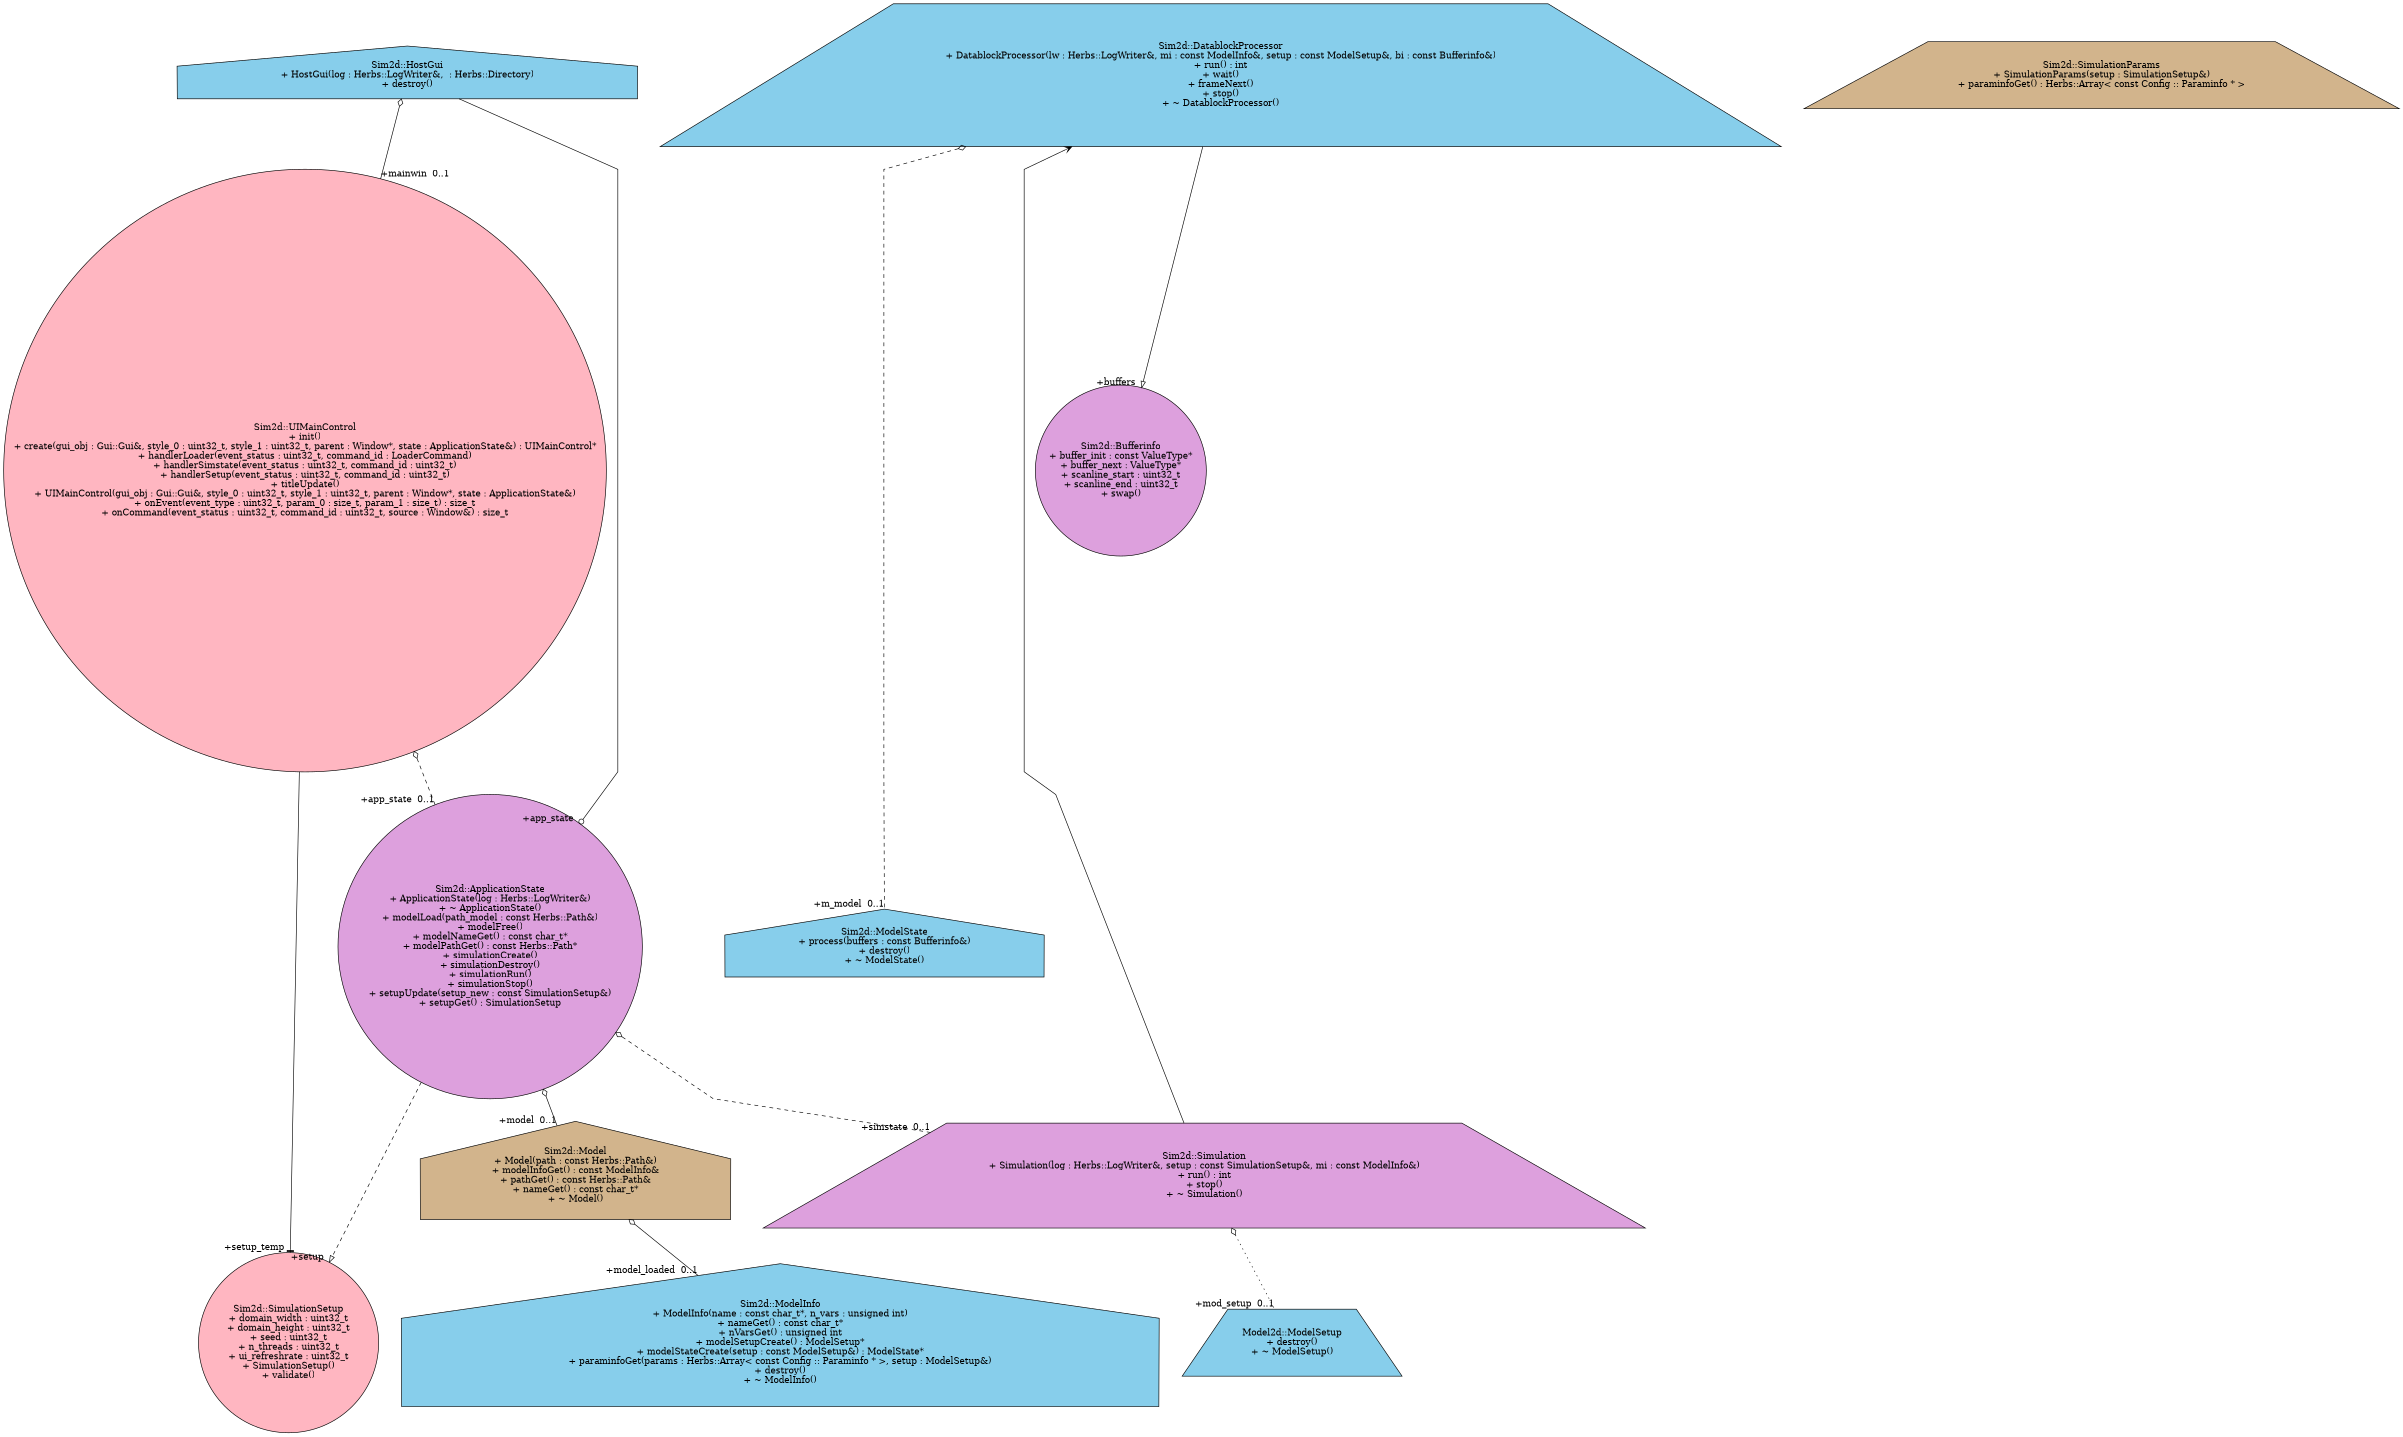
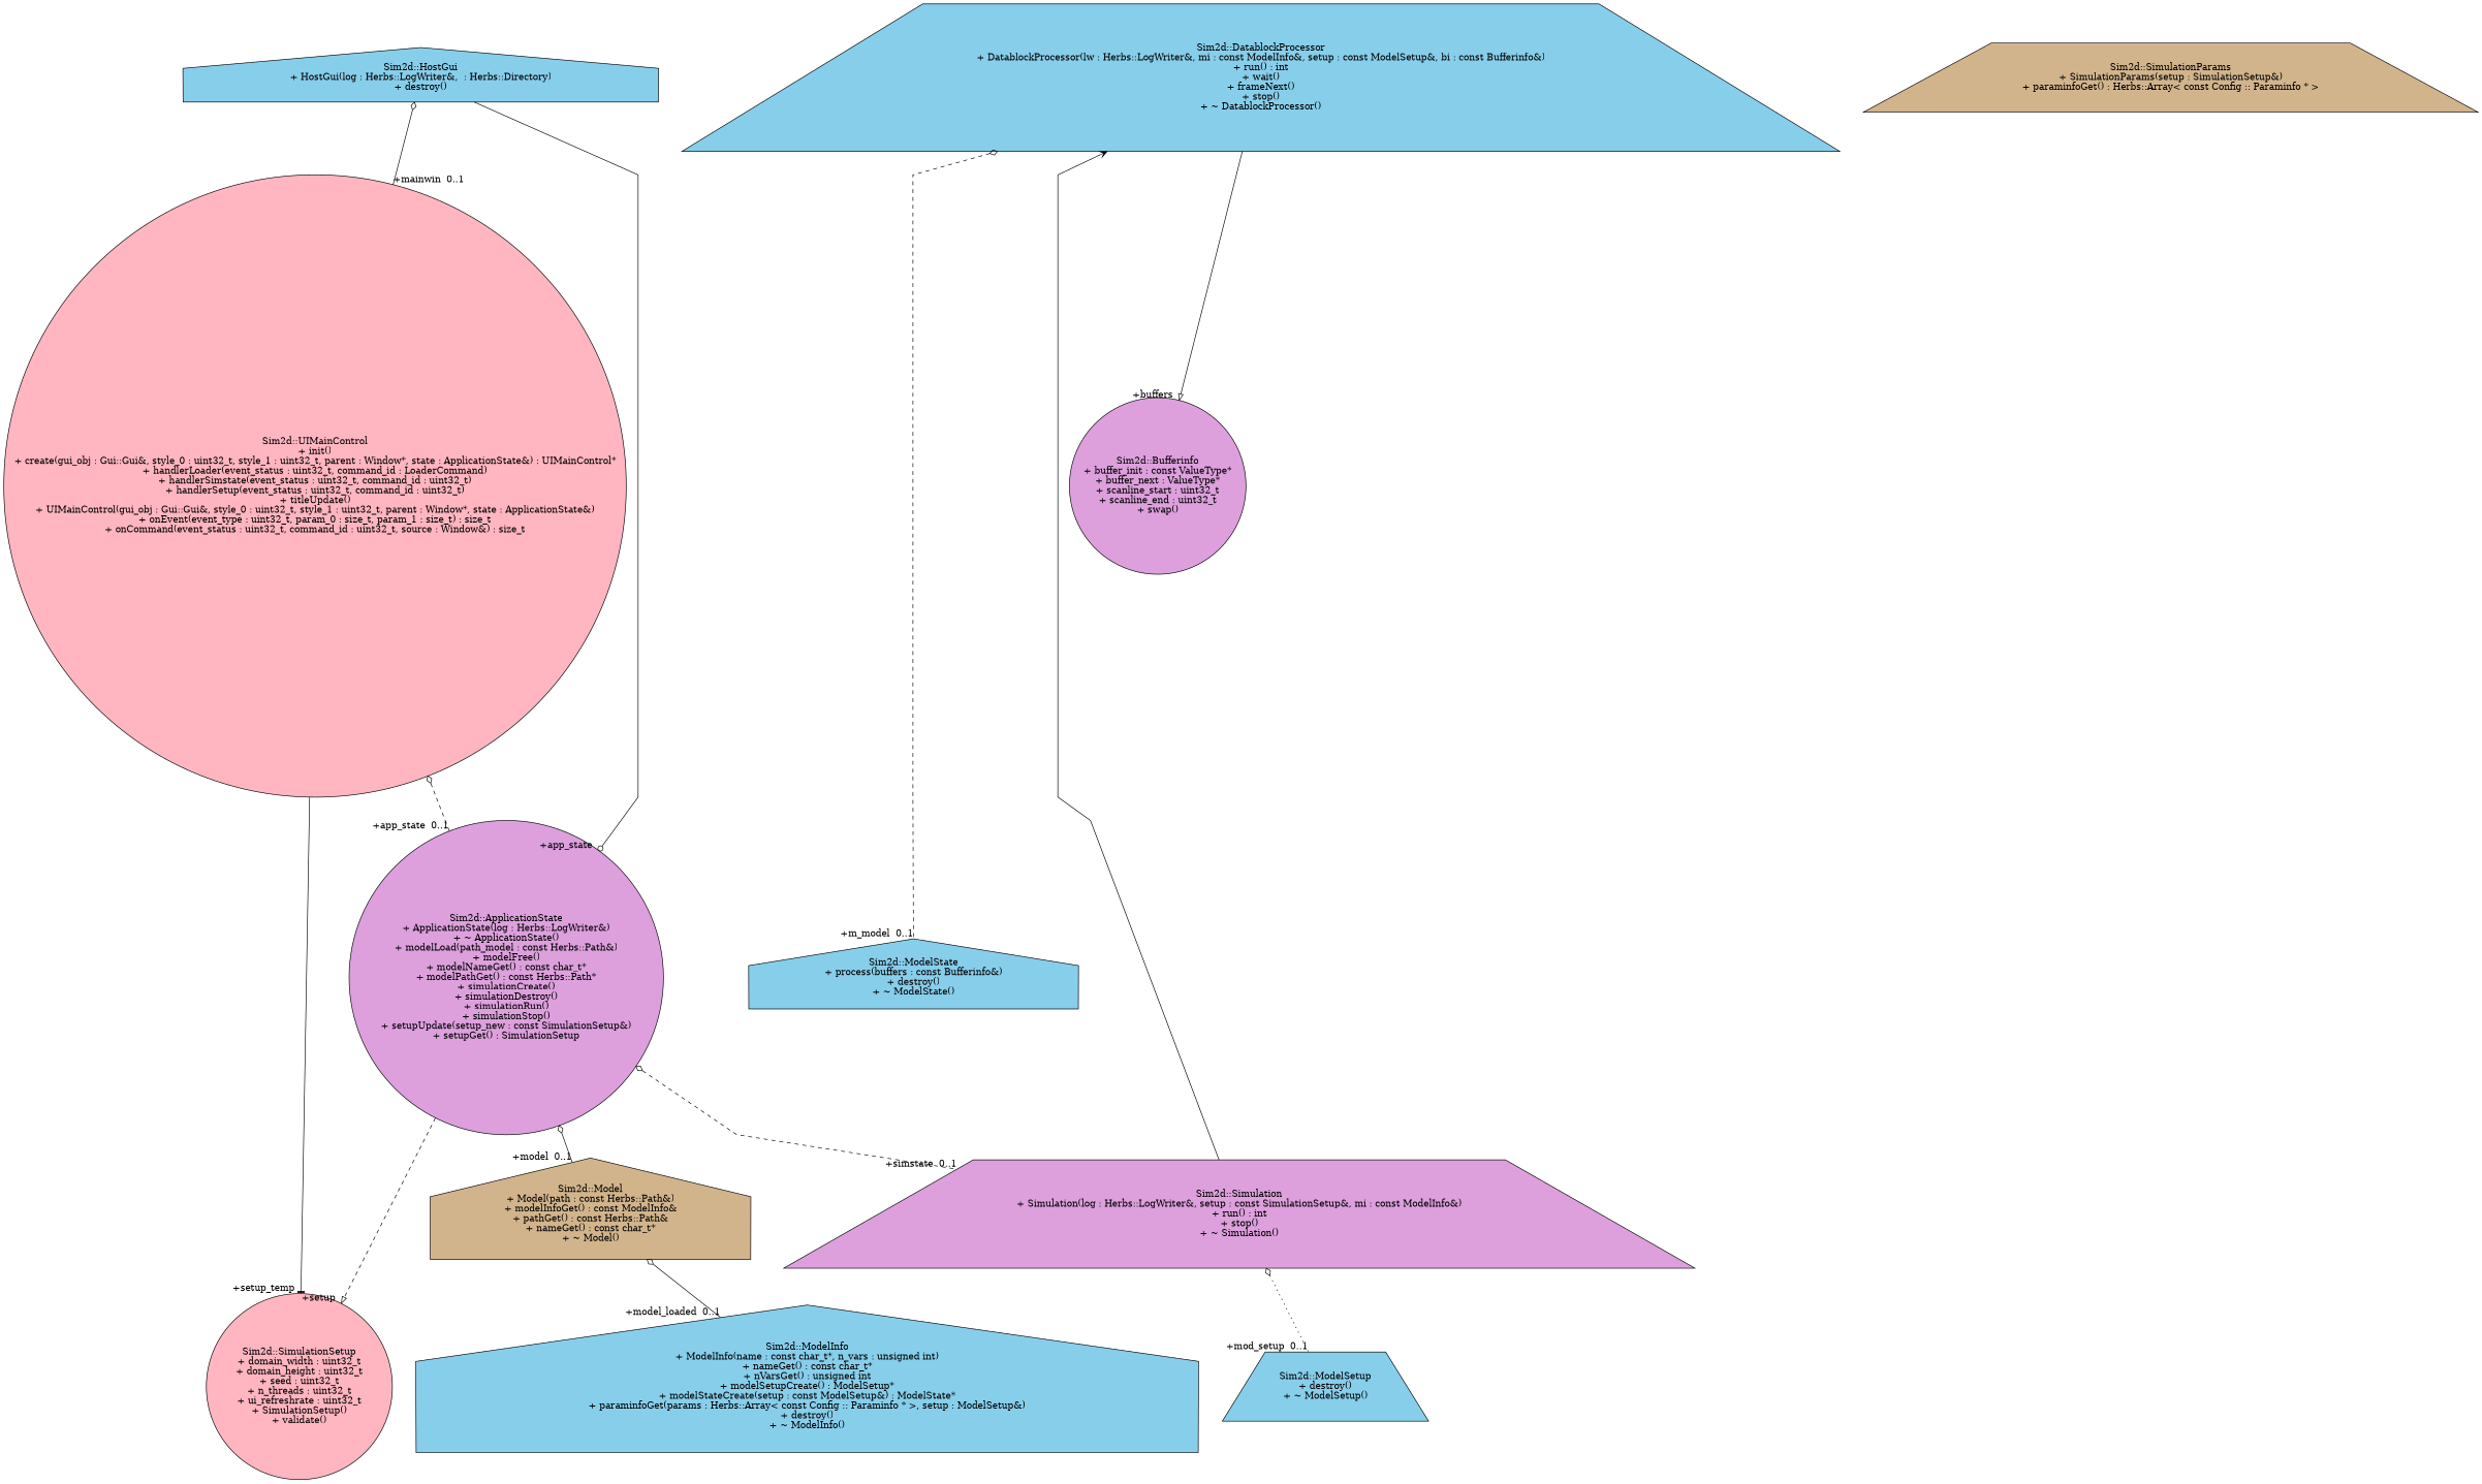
  digraph {
    nodesep=0.5
    rankdir=TB
    ranksep=0.5
    splines=polyline
    fontname="DejaVu Serif"
    node [shape=circle style=filled fillcolor=skyblue fontname="DejaVu Serif"]
    edge [taillabel="  " weight=0.001 style=solid fontname="DejaVu Serif" arrowtail=odiamond dir=back]
    n1 [height=1.66667 label="Sim2d::SimulationSetup\n+ domain_width : uint32_t\n+ domain_height : uint32_t\n+ seed : uint32_t\n+ n_threads : uint32_t\n+ ui_refreshrate : uint32_t\n+ SimulationSetup()\n+ validate()" width=2.63889 fillcolor=lightpink]
    n2 [height=2.80556 label="Sim2d::ApplicationState\n+ ApplicationState(log : Herbs::LogWriter&)\n+ ~ ApplicationState()\n+ modelLoad(path_model : const Herbs::Path&)\n+ modelFree()\n+ modelNameGet() : const char_t*\n+ modelPathGet() : const Herbs::Path*\n+ simulationCreate()\n+ simulationDestroy()\n+ simulationRun()\n+ simulationStop()\n+ setupUpdate(setup_new : const SimulationSetup&)\n+ setupGet() : SimulationSetup" width=5.06944 fillcolor=plum]
    n3 [height=1.34722 label="Sim2d::Model\n+ Model(path : const Herbs::Path&)\n+ modelInfoGet() : const ModelInfo&\n+ pathGet() : const Herbs::Path&\n+ nameGet() : const char_t*\n+ ~ Model()" shape=house width=3.55556 fillcolor=tan]
    n4 [height=1.13889 label="Sim2d::Simulation\n+ Simulation(log : Herbs::LogWriter&, setup : const SimulationSetup&, mi : const ModelInfo&)\n+ run() : int\n+ stop()\n+ ~ Simulation()" shape=trapezium width=8.80556 fillcolor=plum]
    n5 [height=1.25 label="Sim2d::Bufferinfo\n+ buffer_init : const ValueType*\n+ buffer_next : ValueType*\n+ scanline_start : uint32_t\n+ scanline_end : uint32_t\n+ swap()" width=3.11111 fillcolor=plum]
    n6 [height=1.55556 label="Sim2d::DatablockProcessor\n+ DatablockProcessor(lw : Herbs::LogWriter&, mi : const ModelInfo&, setup : const ModelSetup&, bi : const Bufferinfo&)\n+ run() : int\n+ wait()\n+ frameNext()\n+ stop()\n+ ~ DatablockProcessor()" shape=trapezium width=11.2917]
    n7 [height=0.930556 label="Sim2d::ModelState\n+ process(buffers : const Bufferinfo&)\n+ destroy()\n+ ~ ModelState()" shape=house width=3.69444]
    n8 [height=0.722222 label="Sim2d::HostGui\n+ HostGui(log : Herbs::LogWriter&,  : Herbs::Directory)\n+ destroy()" shape=house width=5.23611]
    n9 [height=2.18056 label="Sim2d::UIMainControl\n+ init()\n+ create(gui_obj : Gui::Gui&, style_0 : uint32_t, style_1 : uint32_t, parent : Window*, state : ApplicationState&) : UIMainControl*\n+ handlerLoader(event_status : uint32_t, command_id : LoaderCommand)\n+ handlerSimstate(event_status : uint32_t, command_id : uint32_t)\n+ handlerSetup(event_status : uint32_t, command_id : uint32_t)\n+ titleUpdate()\n+ UIMainControl(gui_obj : Gui::Gui&, style_0 : uint32_t, style_1 : uint32_t, parent : Window*, state : ApplicationState&)\n+ onEvent(event_type : uint32_t, param_0 : size_t, param_1 : size_t) : size_t\n+ onCommand(event_status : uint32_t, command_id : uint32_t, source : Window&) : size_t" width=12.2917 fillcolor=lightpink]
    n10 [height=1.97222 label="Sim2d::ModelInfo\n+ ModelInfo(name : const char_t*, n_vars : unsigned int)\n+ nameGet() : const char_t*\n+ nVarsGet() : unsigned int\n+ modelSetupCreate() : ModelSetup*\n+ modelStateCreate(setup : const ModelSetup&) : ModelState*\n+ paraminfoGet(params : Herbs::Array< const Config :: Paraminfo * >, setup : ModelSetup&)\n+ destroy()\n+ ~ ModelInfo()" shape=house width=8.86111]
-   n11 [height=0.722222 label="Model2d::ModelSetup\n+ destroy()\n+ ~ ModelSetup()" shape=trapezium width=2.08333]
+   n11 [height=0.722222 label="Sim2d::ModelSetup\n+ destroy()\n+ ~ ModelSetup()" shape=trapezium width=2.08333]
    n12 [height=0.722222 label="Sim2d::SimulationParams\n+ SimulationParams(setup : SimulationSetup&)\n+ paraminfoGet() : Herbs::Array< const Config :: Paraminfo * >" shape=trapezium width=6.02778 fillcolor=tan]
    n2 -> n1 [arrowhead=onormal headlabel="+setup  " style=dashed arrowtail="" dir=""]
    n2 -> n3 [headlabel="+model  0..1"]
    n2 -> n4 [headlabel="+simstate  0..1" style=dashed]
    n3 -> n10 [headlabel="+model_loaded  0..1"]
    n4 -> n11 [headlabel="+mod_setup  0..1" style=dotted]
    n6 -> n4 [arrowtail=vee headlabel="  "]
    n6 -> n5 [arrowhead=onormal headlabel="+buffers  " arrowtail="" dir=""]
    n6 -> n7 [headlabel="+m_model  0..1" style=dashed]
    n8 -> n2 [arrowhead=odot headlabel="+app_state  " arrowtail="" dir=""]
    n8 -> n9 [headlabel="+mainwin  0..1"]
    n9 -> n1 [arrowhead=tee headlabel="+setup_temp  " arrowtail="" dir=""]
    n9 -> n2 [headlabel="+app_state  0..1" style=dashed]
  }
